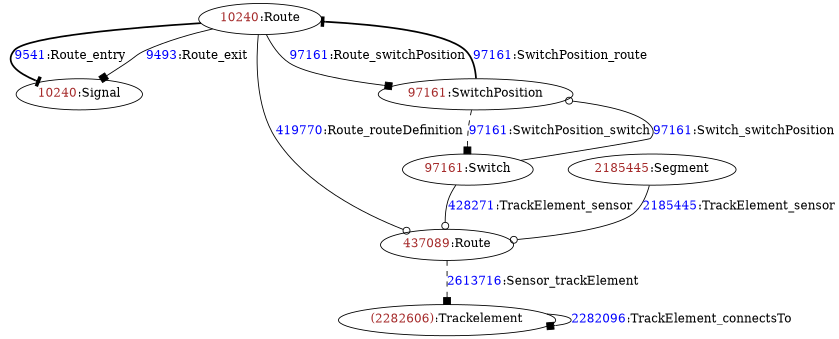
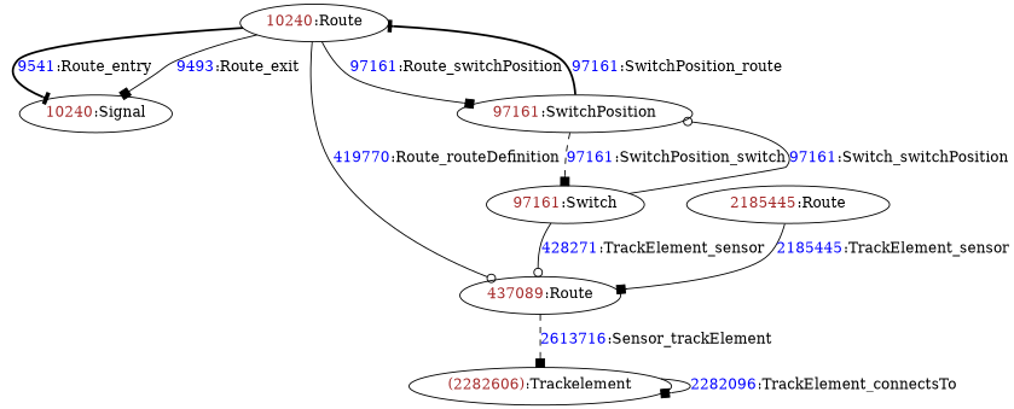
  digraph {
    edge [arrowhead=box style=solid]
    n1 [label=<<FONT color="brown">10240</FONT>:Signal>]
    n2 [label=<<FONT color="brown">10240</FONT>:Route>]
    n3 [label=<<FONT color="brown">437089</FONT>:Route>]
    n4 [label=<<FONT color="brown">97161</FONT>:SwitchPosition>]
    n5 [label=<<FONT color="brown">(2282606)</FONT>:Trackelement>]
    n6 [label=<<FONT color="brown">97161</FONT>:Switch>]
-   n7 [label=<<FONT color="brown">2185445</FONT>:Segment>]
+   n7 [label=<<FONT color="brown">2185445</FONT>:Route>]
    n2 -> n1 [arrowhead=tee label=<<FONT color="blue">9541</FONT>:Route_entry> style=bold]
    n2 -> n1 [label=<<FONT color="blue">9493</FONT>:Route_exit>]
    n2 -> n3 [arrowhead=odot label=<<FONT color="blue">419770</FONT>:Route_routeDefinition>]
    n2 -> n4 [label=<<FONT color="blue">97161</FONT>:Route_switchPosition>]
    n3 -> n5 [label=<<FONT color="blue">2613716</FONT>:Sensor_trackElement> style=dashed]
    n4 -> n2 [arrowhead=tee label=<<FONT color="blue">97161</FONT>:SwitchPosition_route> style=bold]
    n4 -> n6 [label=<<FONT color="blue">97161</FONT>:SwitchPosition_switch> style=dashed]
    n5 -> n5 [label=<<FONT color="blue">2282096</FONT>:TrackElement_connectsTo>]
    n6 -> n3 [arrowhead=odot label=<<FONT color="blue">428271</FONT>:TrackElement_sensor>]
    n6 -> n4 [arrowhead=odot label=<<FONT color="blue">97161</FONT>:Switch_switchPosition>]
-   n7 -> n3 [arrowhead=odot label=<<FONT color="blue">2185445</FONT>:TrackElement_sensor>]
+   n7 -> n3 [label=<<FONT color="blue">2185445</FONT>:TrackElement_sensor>]
  }
